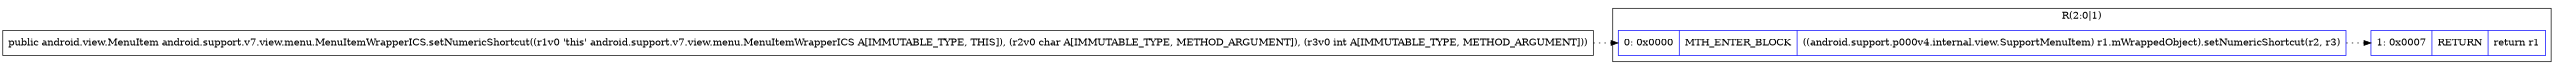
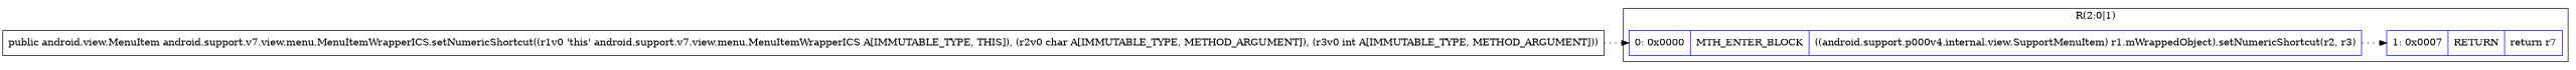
  digraph {
    rankdir=LR
    node [color=blue shape=record]
    edge [style=dotted]
    n1 [label="{0\:\ 0x0000|MTH_ENTER_BLOCK\l|((android.support.p000v4.internal.view.SupportMenuItem) r1.mWrappedObject).setNumericShortcut(r2, r3)\l}"]
-   n2 [label="{1\:\ 0x0007|RETURN\l|return r1\l}"]
+   n2 [label="{1\:\ 0x0007|RETURN\l|return r7\l}"]
    n3 [label="{public android.view.MenuItem android.support.v7.view.menu.MenuItemWrapperICS.setNumericShortcut((r1v0 'this' android.support.v7.view.menu.MenuItemWrapperICS A[IMMUTABLE_TYPE, THIS]), (r2v0 char A[IMMUTABLE_TYPE, METHOD_ARGUMENT]), (r3v0 int A[IMMUTABLE_TYPE, METHOD_ARGUMENT])) }" color=""]
    subgraph cluster_1 {
      label="R(2:0|1)"
      n1
      n2
    }
    n1 -> n2
    n3 -> n1
  }
